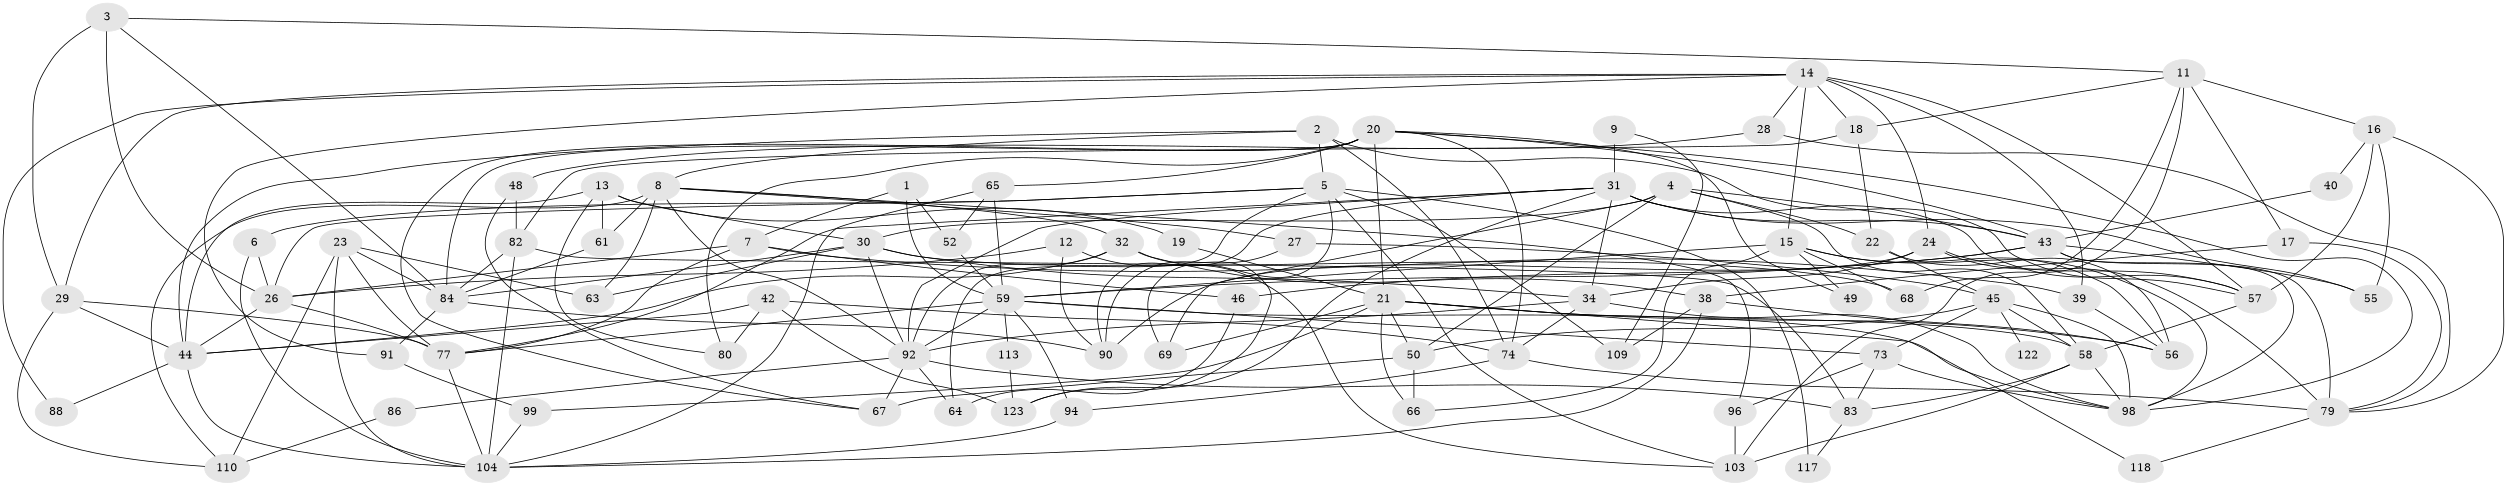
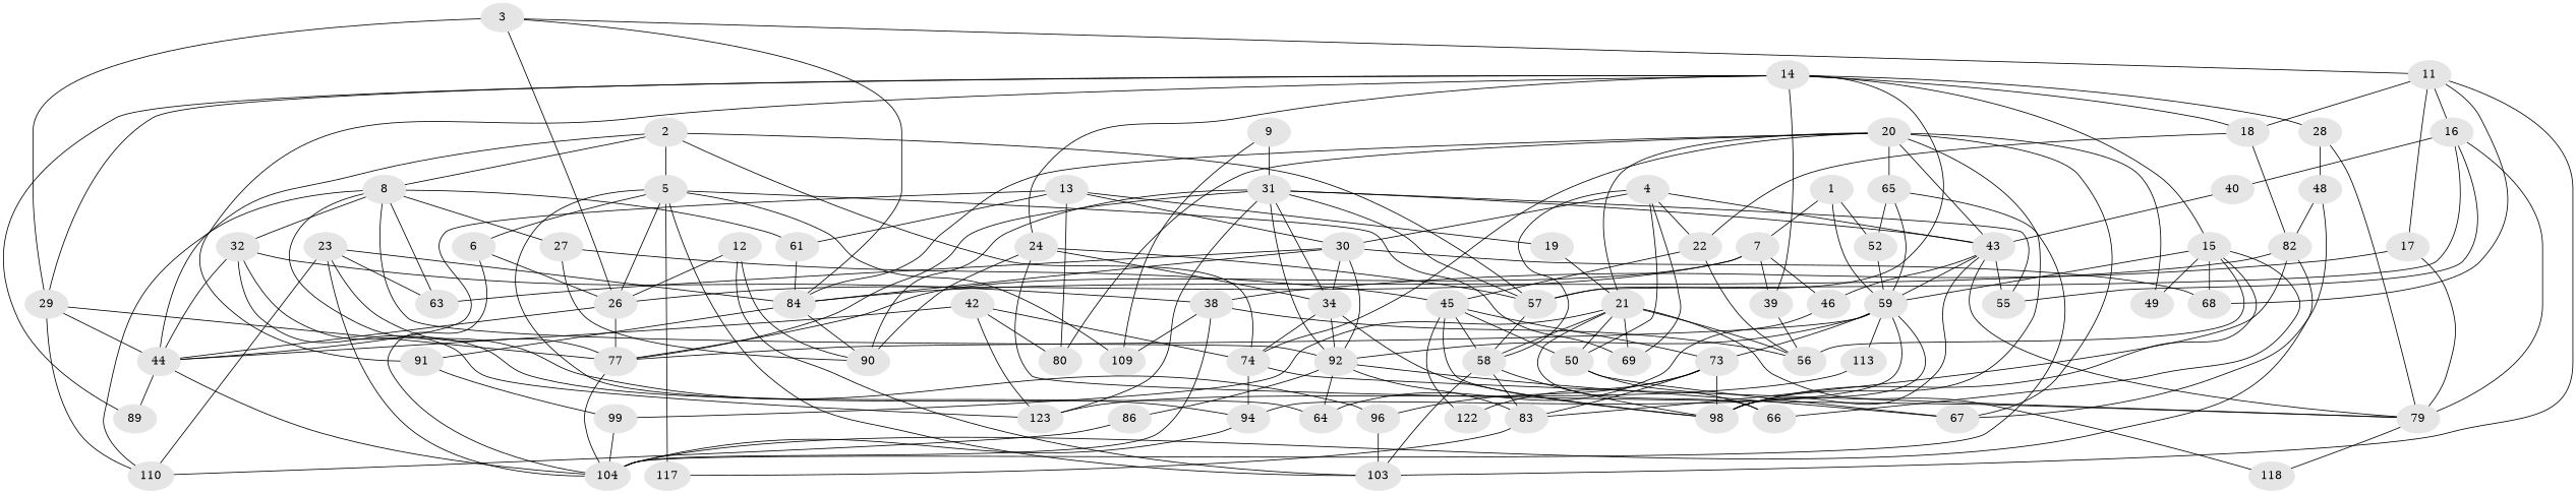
  graph {
    node [color=gray90 style=filled]
    7 [super="+70"]
    26 [super="+36"]
    39
    46 [super="+47"]
    77 [super="+121"]
    1
    n7 [label=59 super="+114"]
    52
    n9 [label=92 super="+102"]
    98
    94
    73
    113
    5 [super="+35"]
    69
    6 [super="+59"]
    64 [super="+112"]
    103 [super="+108"]
    109
    117
    2
    8 [super="+54"]
    44 [super="+75"]
    57 [super="+100"]
    74 [super="+119"]
    27
    32 [super="+105"]
    61
    63
    96
    110
    104 [super="+107"]
-   88
+   88 [label=89]
    58 [super="+60"]
    79 [super="+116"]
    11 [super="+51"]
    16 [super="+92"]
    17
    18 [super="+81"]
    68
    3
    29 [super="+101"]
    84 [super="+89"]
    90 [super="+106"]
    91
    4 [super="+72"]
    22
    30 [super="+97"]
    43 [super="+71"]
    50 [super="+78"]
    56 [super="+65"]
    45 [super="+93"]
    34 [super="+37"]
    55
    66
    67
    83 [super="+85"]
    38 [super="+111"]
    123
    86
    9 [super="+10"]
    31 [super="+115"]
    40
    82 [super="+87"]
    12
    13
    19
    80
    21 [super="+120"]
    14 [super="+95"]
    15 [super="+76"]
    24 [super="+33"]
    28
    49
    48
    99
    118
    20 [super="+41"]
    n79 [label=65]
    122
    23
    42
    7 -- 26
    7 -- 39
    7 -- 46
    7 -- 77
    26 -- 77
    26 -- 44
    39 -- 56
    46 -- 64
    77 -- 104
    1 -- 7
    1 -- n7
    1 -- 52
    n7 -- 77
    n7 -- n9
    n7 -- 98
    n7 -- 94
    n7 -- 73
    n7 -- 113
    52 -- n7
    n9 -- 64
    n9 -- 67
    n9 -- 83
    n9 -- 86
    94 -- 104
    73 -- 98
    73 -- 96
    73 -- 83
+   73 -- 122
    113 -- 123
    5 -- 26
    5 -- 69
    5 -- 6
    5 -- 64
    5 -- 103
    5 -- 109
    5 -- 117 [weight=2]
    6 -- 26
    6 -- 104
    2 -- 5
    2 -- 8
    2 -- 44
    2 -- 57
    2 -- 74
    8 -- n9
    8 -- 27
    8 -- 32
    8 -- 61
    8 -- 63
    8 -- 96
    8 -- 110
    44 -- 104
    44 -- 88
    57 -- 58
    74 -- 94
    74 -- 79
    27 -- 90
    27 -- 45
-   32 -- n9
+   32 -- 94
    32 -- 44
    32 -- 38
    32 -- 123
    61 -- 84
    96 -- 103
    58 -- 98
    58 -- 103
    58 -- 83
    79 -- 118
    11 -- 103
    11 -- 16
    11 -- 17
    11 -- 18
    11 -- 68
    16 -- 57
    16 -- 79
    16 -- 55
    16 -- 40
    17 -- 79
    17 -- 38
    18 -- 22
    18 -- 82
    3 -- 26
    3 -- 11
    3 -- 29
    3 -- 84
    29 -- 77
    29 -- 44
    29 -- 110
    84 -- 90
    84 -- 91
    91 -- 99
    4 -- 69
    4 -- 58
    4 -- 22
    4 -- 30
    4 -- 43
    4 -- 50
    22 -- 56
    22 -- 45
    30 -- n9
    30 -- 63
    30 -- 68
    30 -- 84
    30 -- 34
    43 -- 46
    43 -- n7
    43 -- 98
    43 -- 79
    43 -- 55
    50 -- 66
    50 -- 67
    45 -- 98
    45 -- 73
    45 -- 58
    45 -- 50
    45 -- 122
    34 -- n9
    34 -- 98
    34 -- 74
    83 -- 117
    38 -- 109
    38 -- 104
    38 -- 56
    86 -- 110
    9 -- 109
    9 -- 31 [weight=2]
    31 -- 77
    31 -- n9
    31 -- 57
    31 -- 90
    31 -- 43
    31 -- 34
    31 -- 55
    31 -- 123
    40 -- 43
    82 -- 104
    82 -- 84
    82 -- 83
    12 -- 26
    12 -- 103
    12 -- 90
    13 -- 44
    13 -- 61
    13 -- 30
    13 -- 19
    13 -- 80
    19 -- 21
    21 -- 69
    21 -- 58
    21 -- 50
    21 -- 56
    21 -- 66
    21 -- 99
    21 -- 118
    14 -- 39
    14 -- 57
    14 -- 88
    14 -- 18
    14 -- 29
    14 -- 91
    14 -- 15
    14 -- 24
    14 -- 28
    15 -- n7
    15 -- 98
    15 -- 68
    15 -- 56
    15 -- 66
    15 -- 49
    24 -- 57
    24 -- 79
    24 -- 90 [weight=3]
    24 -- 34
    28 -- 79
    28 -- 48
    48 -- 67
    48 -- 82
    99 -- 104
    20 -- 98
    20 -- 74
    20 -- 84
    20 -- 43
    20 -- 67
    20 -- 80
    20 -- 21
    20 -- 49
    20 -- n79
    n79 -- n7
    n79 -- 52
    n79 -- 104
    23 -- 77
    23 -- 63
    23 -- 110
    23 -- 104
    23 -- 84
    42 -- 44
    42 -- 74
    42 -- 123
    42 -- 80
  }
